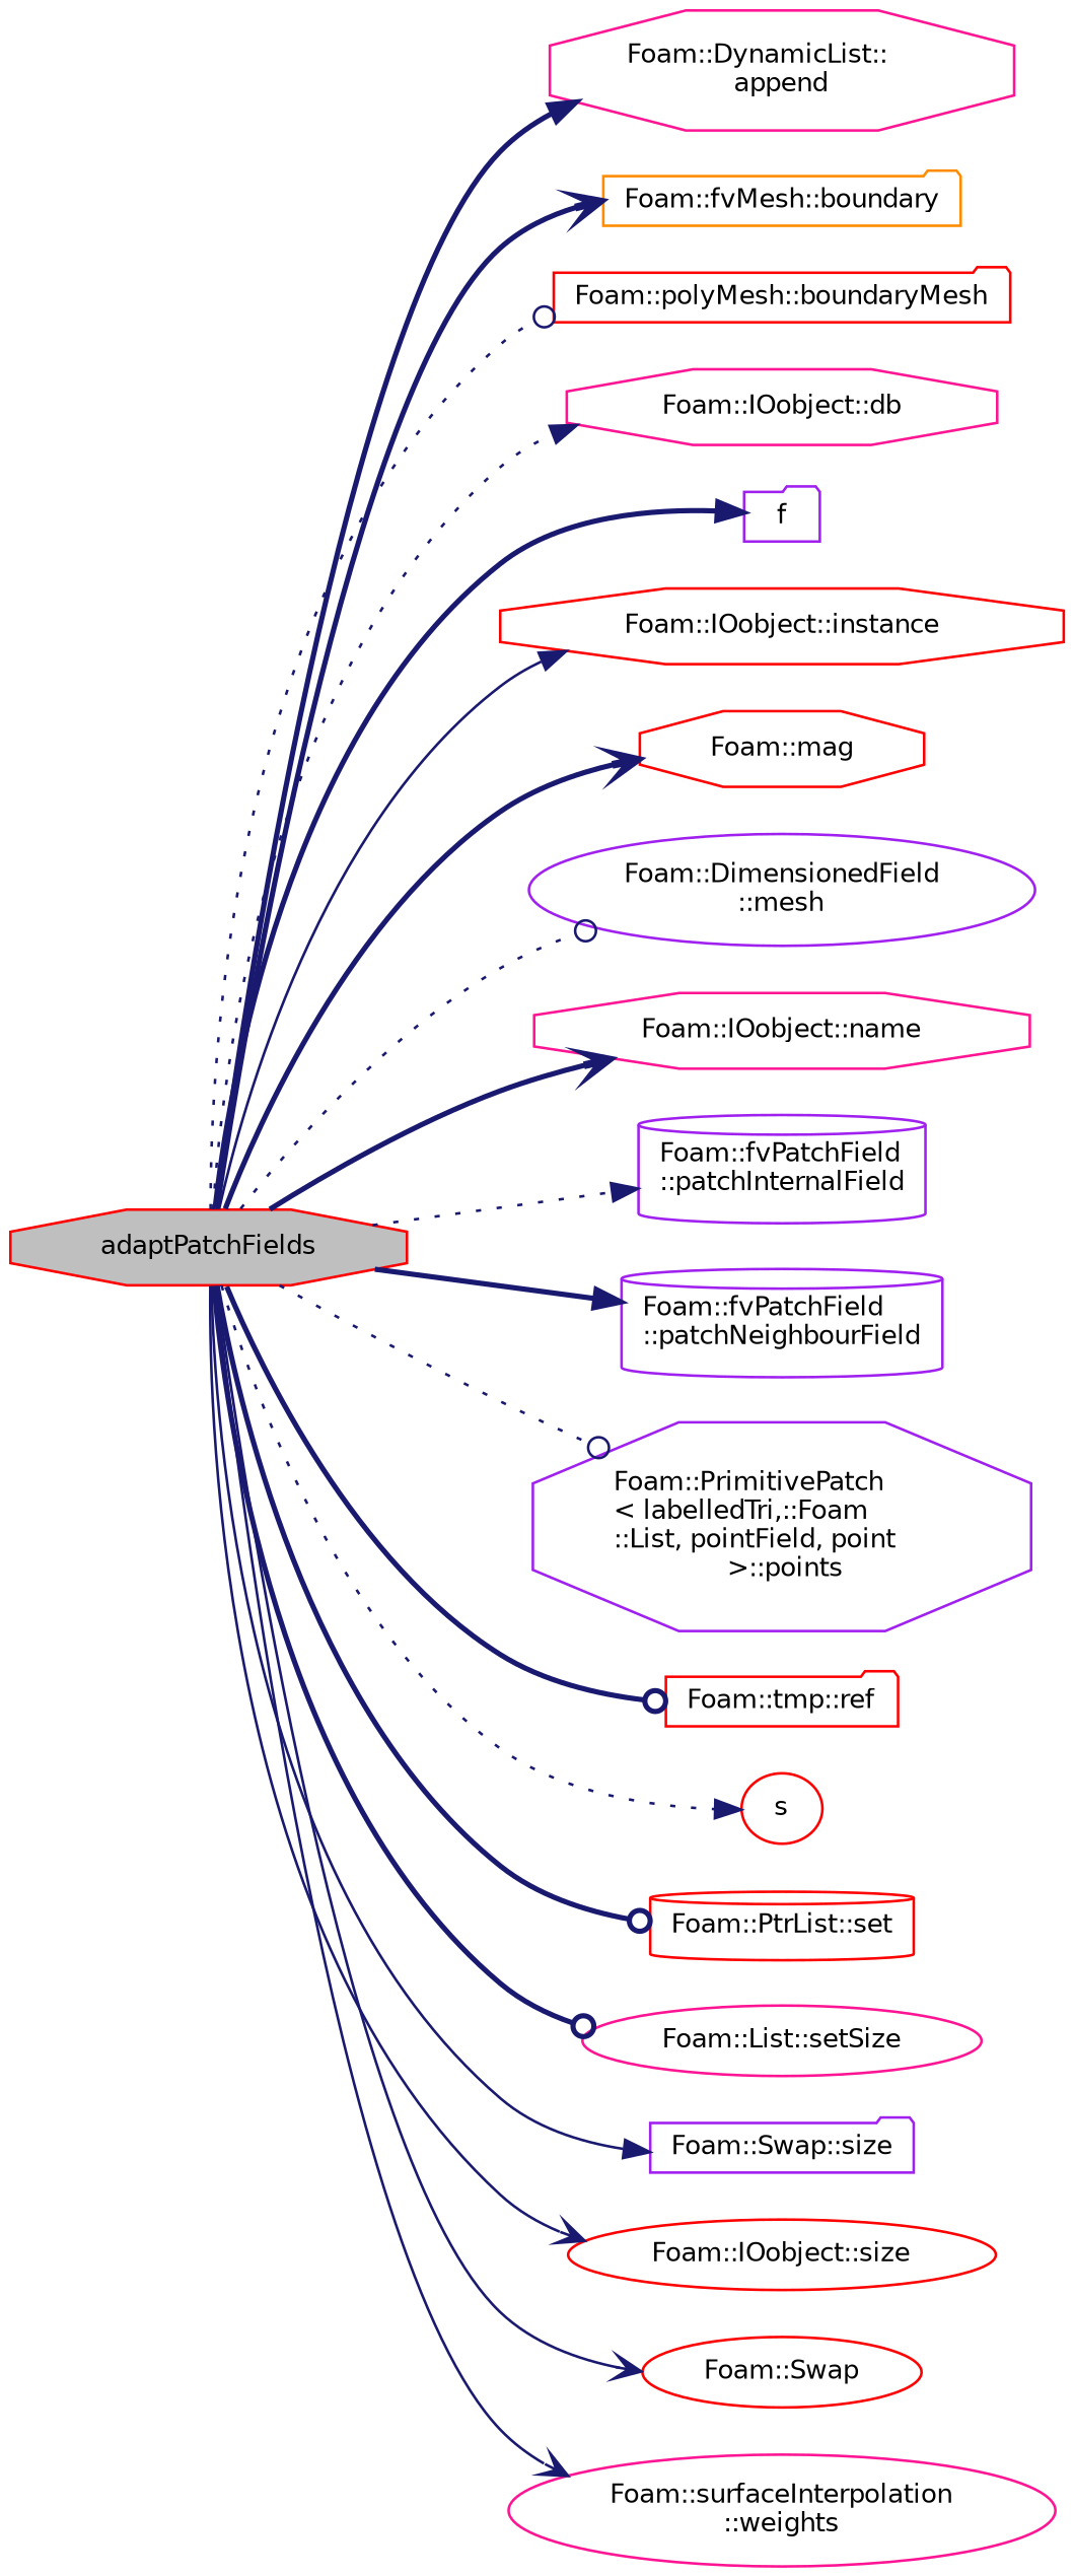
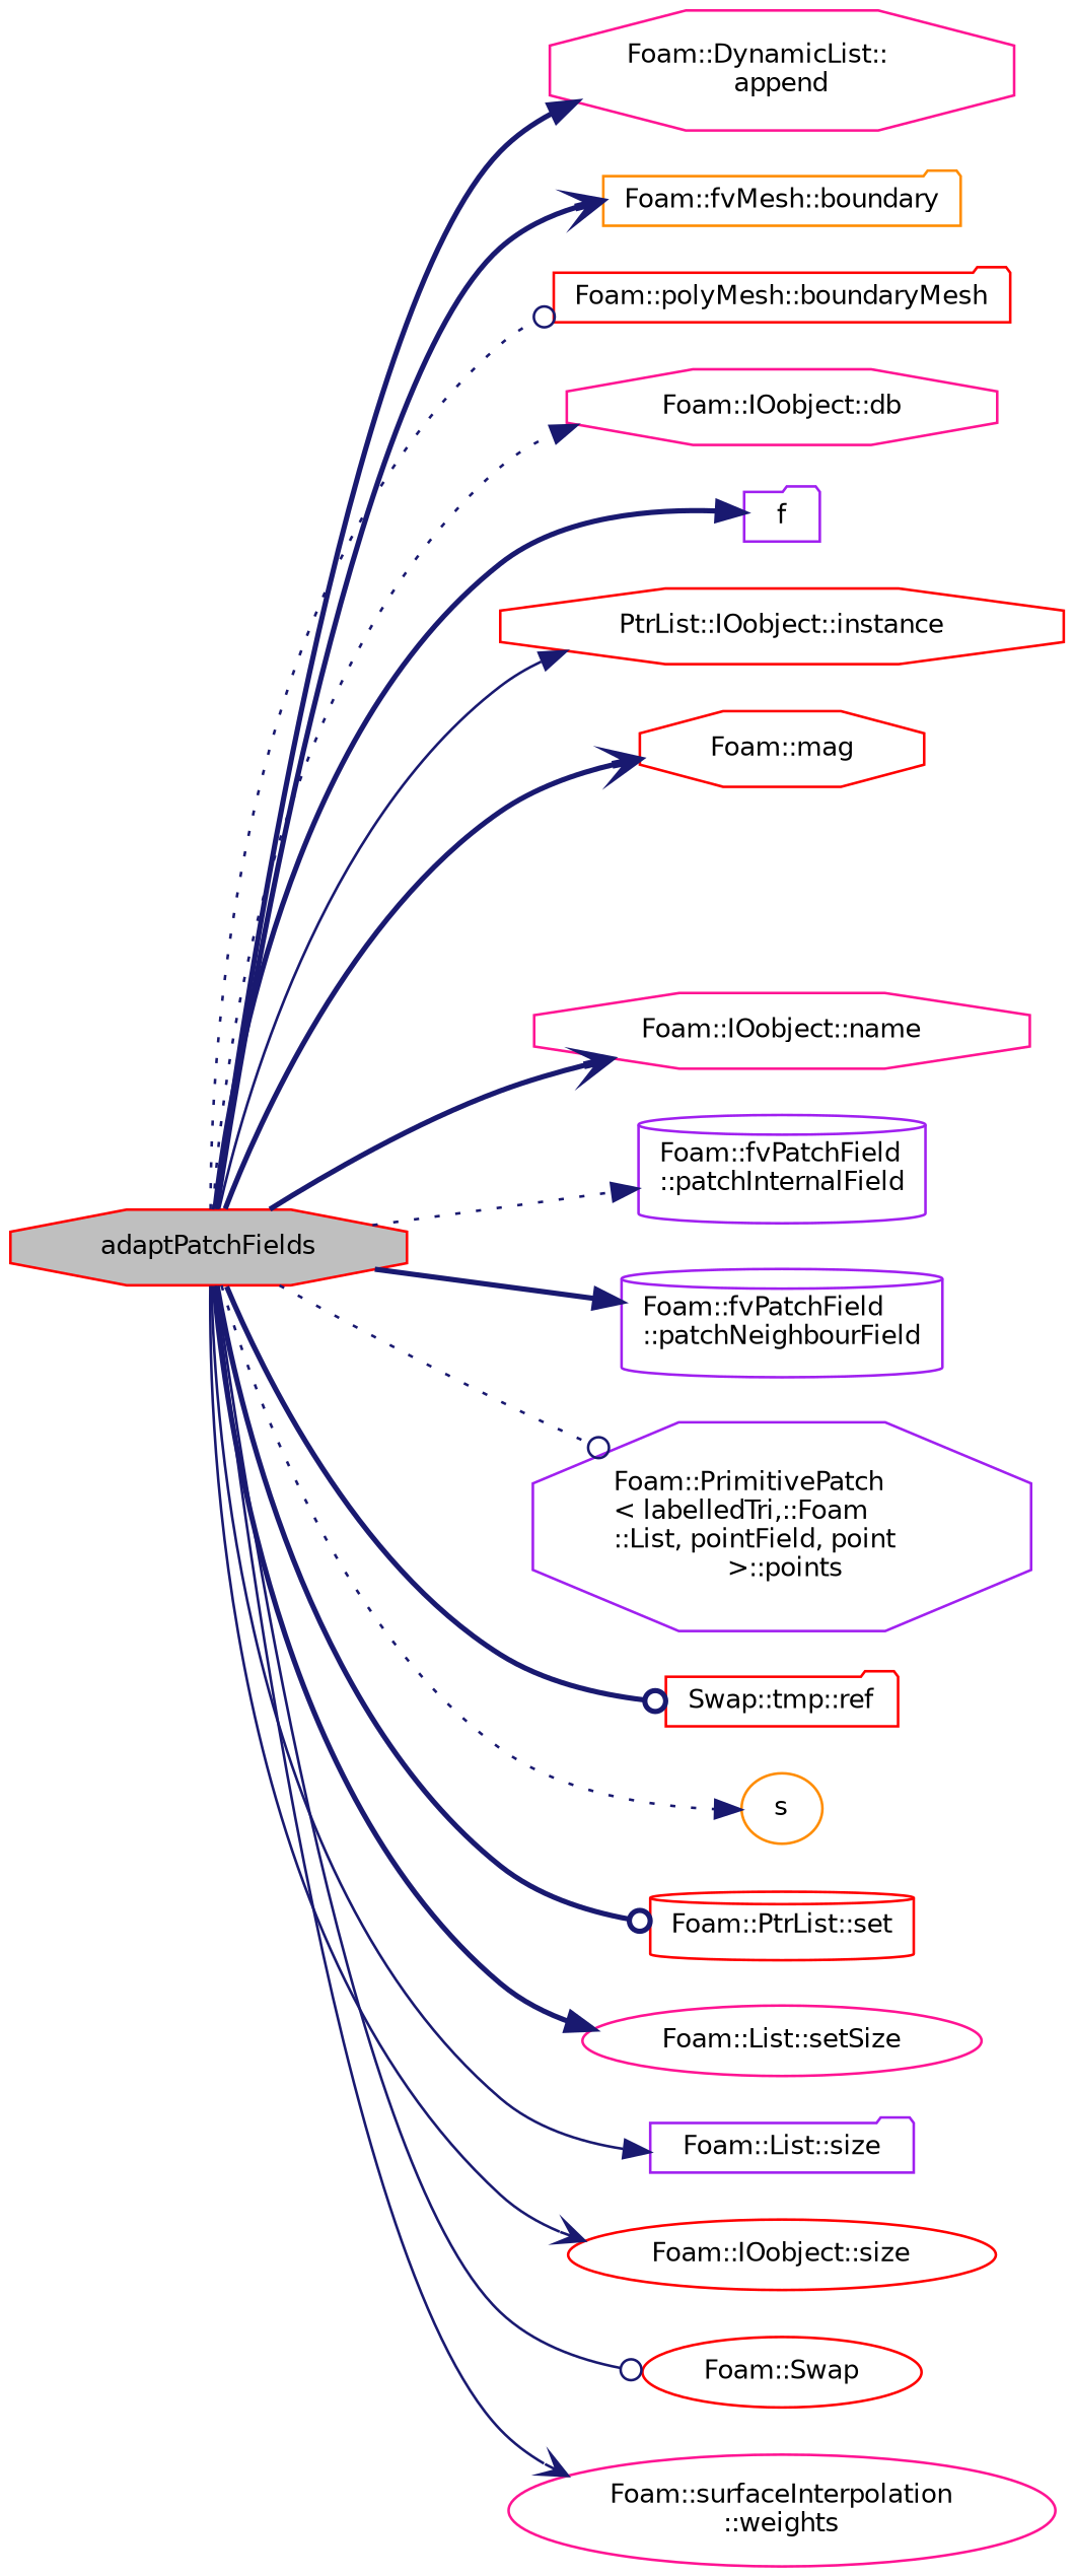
  digraph {
    rankdir=LR
    node [color=red fontname=Helvetica fontsize=10 shape=octagon]
    edge [arrowhead=normal color=midnightblue fontname=Helvetica fontsize=10 labelfontname=Helvetica labelfontsize=10 style=bold]
    n1 [fillcolor=grey75 fontcolor=black height=0.2 label=adaptPatchFields style=filled width=0.4]
    n2 [color=deeppink height=0.2 label="Foam::DynamicList::\lappend" width=0.4]
    n3 [color=darkorange height=0.2 label="Foam::fvMesh::boundary" shape=folder width=0.4]
    n4 [height=0.2 label="Foam::polyMesh::boundaryMesh" shape=folder width=0.4]
    n5 [color=deeppink height=0.2 label="Foam::IOobject::db" width=0.4]
    n6 [color=purple height=0.2 label=f shape=folder width=0.4]
-   n7 [height=0.2 label="Foam::IOobject::instance" width=0.4]
+   n7 [height=0.2 label="PtrList::IOobject::instance" width=0.4]
    n8 [height=0.2 label="Foam::mag" width=0.4]
-   n9 [color=purple height=0.2 label="Foam::DimensionedField\l::mesh" shape=ellipse width=0.4]
    n10 [color=deeppink height=0.2 label="Foam::IOobject::name" width=0.4]
    n11 [color=purple height=0.2 label="Foam::fvPatchField\l::patchInternalField" shape=cylinder width=0.4]
    n12 [color=purple height=0.2 label="Foam::fvPatchField\l::patchNeighbourField" shape=cylinder width=0.4]
    n13 [color=purple height=0.2 label="Foam::PrimitivePatch\l\< labelledTri,::Foam\l::List, pointField, point\l \>::points" width=0.4]
-   n14 [height=0.2 label="Foam::tmp::ref" shape=folder width=0.4]
-   n15 [height=0.2 label=s shape=ellipse width=0.4]
+   n14 [height=0.2 label="Swap::tmp::ref" shape=folder width=0.4]
+   n15 [color=darkorange height=0.2 label=s shape=ellipse width=0.4]
    n16 [height=0.2 label="Foam::PtrList::set" shape=cylinder width=0.4]
    n17 [color=deeppink height=0.2 label="Foam::List::setSize" shape=ellipse width=0.4]
-   n18 [color=purple height=0.2 label="Foam::Swap::size" shape=folder width=0.4]
+   n18 [color=purple height=0.2 label="Foam::List::size" shape=folder width=0.4]
    n19 [height=0.2 label="Foam::IOobject::size" shape=ellipse width=0.4]
    n20 [height=0.2 label="Foam::Swap" shape=ellipse width=0.4]
    n21 [color=deeppink height=0.2 label="Foam::surfaceInterpolation\l::weights" shape=ellipse width=0.4]
    n1 -> n2
    n1 -> n3 [arrowhead=vee]
    n1 -> n4 [arrowhead=odot style=dotted]
    n1 -> n5 [style=dotted]
    n1 -> n6
    n1 -> n7 [style=solid]
    n1 -> n8 [arrowhead=vee]
-   n1 -> n9 [arrowhead=odot style=dotted]
    n1 -> n10 [arrowhead=vee]
    n1 -> n11 [style=dotted]
    n1 -> n12
    n1 -> n13 [arrowhead=odot style=dotted]
    n1 -> n14 [arrowhead=odot]
    n1 -> n15 [style=dotted]
    n1 -> n16 [arrowhead=odot]
-   n1 -> n17 [arrowhead=odot]
+   n1 -> n17
    n1 -> n18 [style=solid]
    n1 -> n19 [arrowhead=vee style=solid]
-   n1 -> n20 [arrowhead=vee style=solid]
+   n1 -> n20 [arrowhead=odot style=solid]
    n1 -> n21 [arrowhead=vee style=solid]
  }
